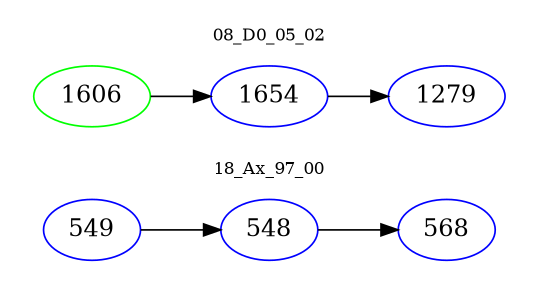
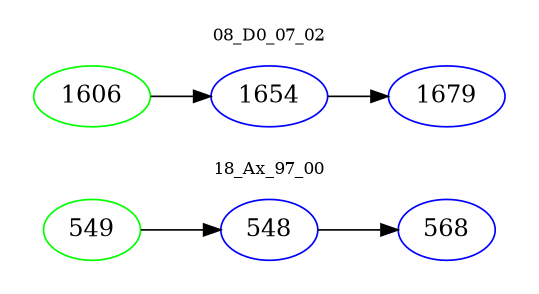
  digraph {
    rankdir=LR
    node [color=blue]
    edge [color=black]
-   n1 [label=549]
+   n1 [color=green label=549]
    n2 [label=548]
    n3 [label=568]
    n4 [color=green label=1606]
    n5 [label=1654]
-   n6 [label=1279]
+   n6 [label=1679]
    subgraph cluster_1 {
      color=white
      fontsize=10
      label="18_Ax_97_00"
      n1
      n2
      n3
    }
    subgraph cluster_2 {
      color=white
      fontsize=10
-     label="08_D0_05_02"
+     label="08_D0_07_02"
      n4
      n5
      n6
    }
    n1 -> n2
    n2 -> n3
    n4 -> n5
    n5 -> n6
  }
